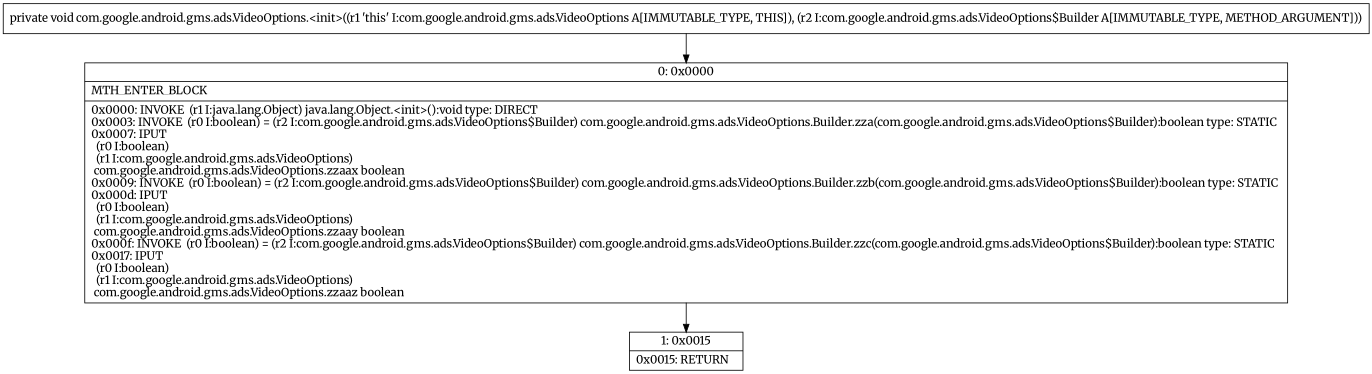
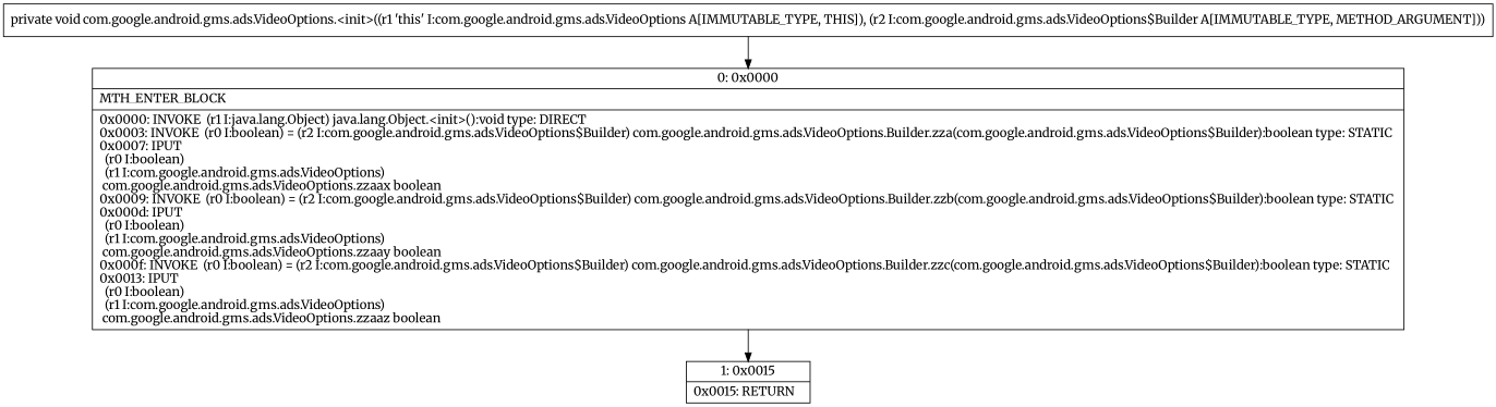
  digraph {
    fontname=Merriweather
    node [shape=record fontname=Merriweather]
    edge [fontname=Merriweather]
-   n1 [label="{0\:\ 0x0000|MTH_ENTER_BLOCK\l|0x0000: INVOKE  (r1 I:java.lang.Object) java.lang.Object.\<init\>():void type: DIRECT \l0x0003: INVOKE  (r0 I:boolean) = (r2 I:com.google.android.gms.ads.VideoOptions$Builder) com.google.android.gms.ads.VideoOptions.Builder.zza(com.google.android.gms.ads.VideoOptions$Builder):boolean type: STATIC \l0x0007: IPUT  \l  (r0 I:boolean)\l  (r1 I:com.google.android.gms.ads.VideoOptions)\l com.google.android.gms.ads.VideoOptions.zzaax boolean \l0x0009: INVOKE  (r0 I:boolean) = (r2 I:com.google.android.gms.ads.VideoOptions$Builder) com.google.android.gms.ads.VideoOptions.Builder.zzb(com.google.android.gms.ads.VideoOptions$Builder):boolean type: STATIC \l0x000d: IPUT  \l  (r0 I:boolean)\l  (r1 I:com.google.android.gms.ads.VideoOptions)\l com.google.android.gms.ads.VideoOptions.zzaay boolean \l0x000f: INVOKE  (r0 I:boolean) = (r2 I:com.google.android.gms.ads.VideoOptions$Builder) com.google.android.gms.ads.VideoOptions.Builder.zzc(com.google.android.gms.ads.VideoOptions$Builder):boolean type: STATIC \l0x0017: IPUT  \l  (r0 I:boolean)\l  (r1 I:com.google.android.gms.ads.VideoOptions)\l com.google.android.gms.ads.VideoOptions.zzaaz boolean \l}"]
+   n1 [label="{0\:\ 0x0000|MTH_ENTER_BLOCK\l|0x0000: INVOKE  (r1 I:java.lang.Object) java.lang.Object.\<init\>():void type: DIRECT \l0x0003: INVOKE  (r0 I:boolean) = (r2 I:com.google.android.gms.ads.VideoOptions$Builder) com.google.android.gms.ads.VideoOptions.Builder.zza(com.google.android.gms.ads.VideoOptions$Builder):boolean type: STATIC \l0x0007: IPUT  \l  (r0 I:boolean)\l  (r1 I:com.google.android.gms.ads.VideoOptions)\l com.google.android.gms.ads.VideoOptions.zzaax boolean \l0x0009: INVOKE  (r0 I:boolean) = (r2 I:com.google.android.gms.ads.VideoOptions$Builder) com.google.android.gms.ads.VideoOptions.Builder.zzb(com.google.android.gms.ads.VideoOptions$Builder):boolean type: STATIC \l0x000d: IPUT  \l  (r0 I:boolean)\l  (r1 I:com.google.android.gms.ads.VideoOptions)\l com.google.android.gms.ads.VideoOptions.zzaay boolean \l0x000f: INVOKE  (r0 I:boolean) = (r2 I:com.google.android.gms.ads.VideoOptions$Builder) com.google.android.gms.ads.VideoOptions.Builder.zzc(com.google.android.gms.ads.VideoOptions$Builder):boolean type: STATIC \l0x0013: IPUT  \l  (r0 I:boolean)\l  (r1 I:com.google.android.gms.ads.VideoOptions)\l com.google.android.gms.ads.VideoOptions.zzaaz boolean \l}"]
    n2 [label="{1\:\ 0x0015|0x0015: RETURN   \l}"]
    n3 [label="{private void com.google.android.gms.ads.VideoOptions.\<init\>((r1 'this' I:com.google.android.gms.ads.VideoOptions A[IMMUTABLE_TYPE, THIS]), (r2 I:com.google.android.gms.ads.VideoOptions$Builder A[IMMUTABLE_TYPE, METHOD_ARGUMENT])) }"]
    n1 -> n2
    n3 -> n1
  }
